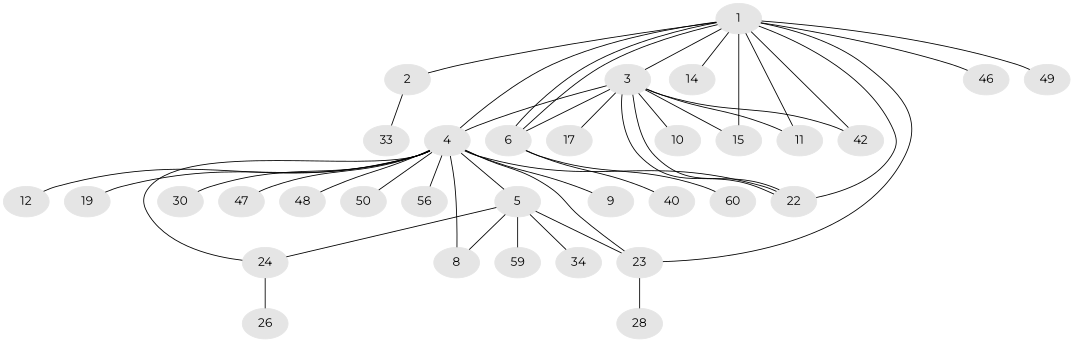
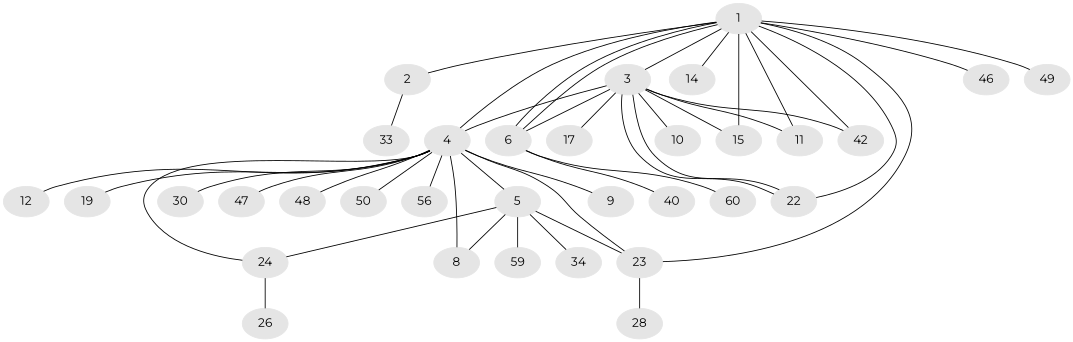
  graph {
    fontname=Montserrat
    node [color=gray90 fontname=Montserrat style=filled]
    edge [fontname=Montserrat]
    1 [super="+29"]
    2
    3 [super="+11+13+18+41+66"]
    4 [super="+64+7"]
    6
    14 [super="+63"]
    15 [super="+65+31"]
    n8 [label=11 super="+45+21"]
    22
    23 [super="+62+54+39"]
    42 [super="+53"]
    46
    49
    33 [super="+57"]
    10 [super="+25"]
    17
    5
    8
    9
    12
    19
    24 [super="+51+27"]
    30 [super="+36"]
    47
    48 [super="+55"]
    50
    56
    40
    60
    28 [super="+52+58"]
    34
    59
    26
    1 -- 2
    1 -- 3
    1 -- 4 [weight=2]
    1 -- 6
    1 -- 6
    1 -- 14
    1 -- 15 [weight=2]
    1 -- n8
    1 -- 22
    1 -- 23
    1 -- 42
    1 -- 46
    1 -- 49
    2 -- 33
    3 -- 4 [weight=2]
    3 -- 6
    3 -- 15 [weight=2]
    3 -- n8 [weight=2]
    3 -- 22 [weight=2]
    3 -- 22
    3 -- 42
    3 -- 10
    3 -- 17
-   4 -- 22
    4 -- 23
    4 -- 5
    4 -- 8
    4 -- 9
    4 -- 12
    4 -- 19
    4 -- 24
    4 -- 30
    4 -- 47
    4 -- 48
    4 -- 50
    4 -- 56
    6 -- 40
    6 -- 60
    23 -- 28
    5 -- 23
    5 -- 8
    5 -- 24
    5 -- 34
    5 -- 59
    24 -- 26
  }
